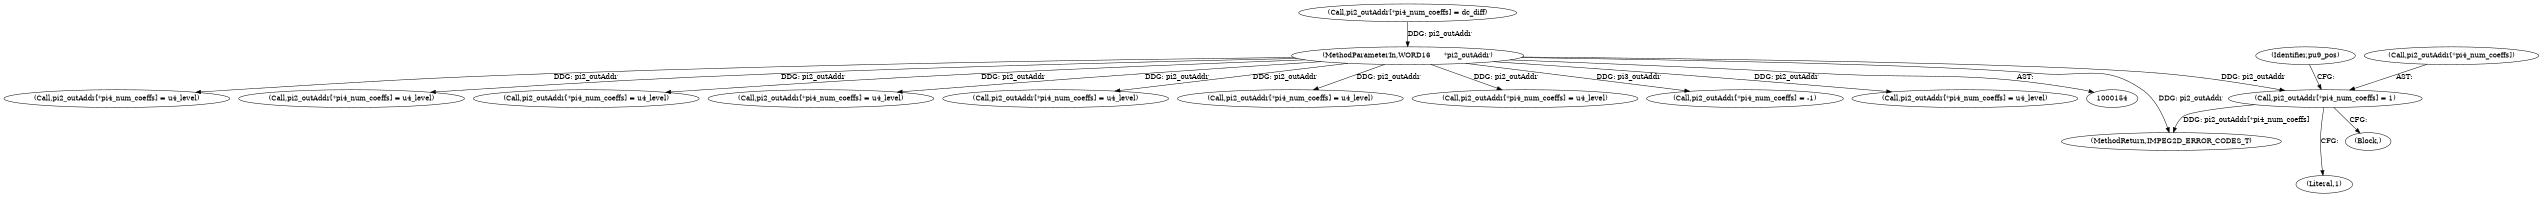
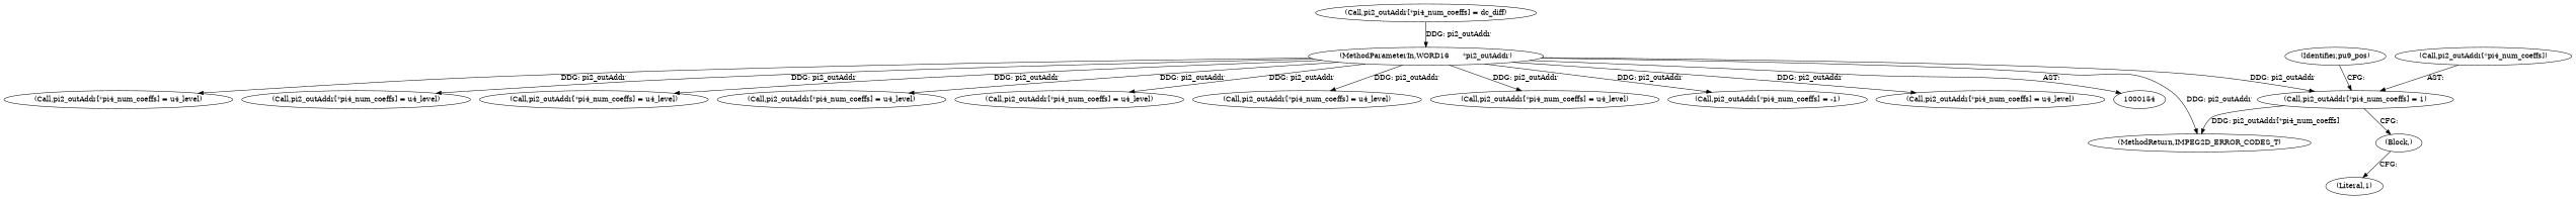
  digraph {
    n1 [label="(Call,pi2_outAddr[*pi4_num_coeffs] = 1)"]
    n2 [label="(Block,)"]
    n3 [label="(MethodReturn,IMPEG2D_ERROR_CODES_T)"]
    n4 [label="(Literal,1)"]
    n5 [label="(MethodParameterIn,WORD16      *pi2_outAddr)"]
    n6 [label="(Call,pi2_outAddr[*pi4_num_coeffs] = u4_level)"]
    n7 [label="(Call,pi2_outAddr[*pi4_num_coeffs] = u4_level)"]
    n8 [label="(Call,pi2_outAddr[*pi4_num_coeffs] = u4_level)"]
    n9 [label="(Call,pi2_outAddr[*pi4_num_coeffs] = u4_level)"]
    n10 [label="(Call,pi2_outAddr[*pi4_num_coeffs] = u4_level)"]
    n11 [label="(Call,pi2_outAddr[*pi4_num_coeffs] = u4_level)"]
    n12 [label="(Call,pi2_outAddr[*pi4_num_coeffs] = u4_level)"]
    n13 [label="(Call,pi2_outAddr[*pi4_num_coeffs] = -1)"]
    n14 [label="(Call,pi2_outAddr[*pi4_num_coeffs] = u4_level)"]
    1000154
    n16 [label="(Call,pi2_outAddr[*pi4_num_coeffs] = dc_diff)"]
    n17 [label="(Identifier,pu9_pos)"]
    n18 [label="(Call,pi2_outAddr[*pi4_num_coeffs])"]
    n1 -> n2 [label="CFG: "]
    n1 -> n3 [label="DDG: pi2_outAddr[*pi4_num_coeffs]"]
-   n1 -> n4 [label="CFG: "]
+   n2 -> n4 [label="CFG: "]
    n5 -> n1 [label="DDG: pi2_outAddr"]
    n5 -> n3 [label="DDG: pi2_outAddr"]
    n5 -> n6 [label="DDG: pi2_outAddr"]
    n5 -> n7 [label="DDG: pi2_outAddr"]
    n5 -> n8 [label="DDG: pi2_outAddr"]
    n5 -> n9 [label="DDG: pi2_outAddr"]
    n5 -> n10 [label="DDG: pi2_outAddr"]
    n5 -> n11 [label="DDG: pi2_outAddr"]
    n5 -> n12 [label="DDG: pi2_outAddr"]
-   n5 -> n13 [label="DDG: pi3_outAddr"]
+   n5 -> n13 [label="DDG: pi2_outAddr"]
    n5 -> n14 [label="DDG: pi2_outAddr"]
    n5 -> 1000154 [label="AST: "]
    n16 -> n5 [label="DDG: pi2_outAddr"]
    n17 -> n1 [label="CFG: "]
    n18 -> n1 [label="AST: "]
  }
